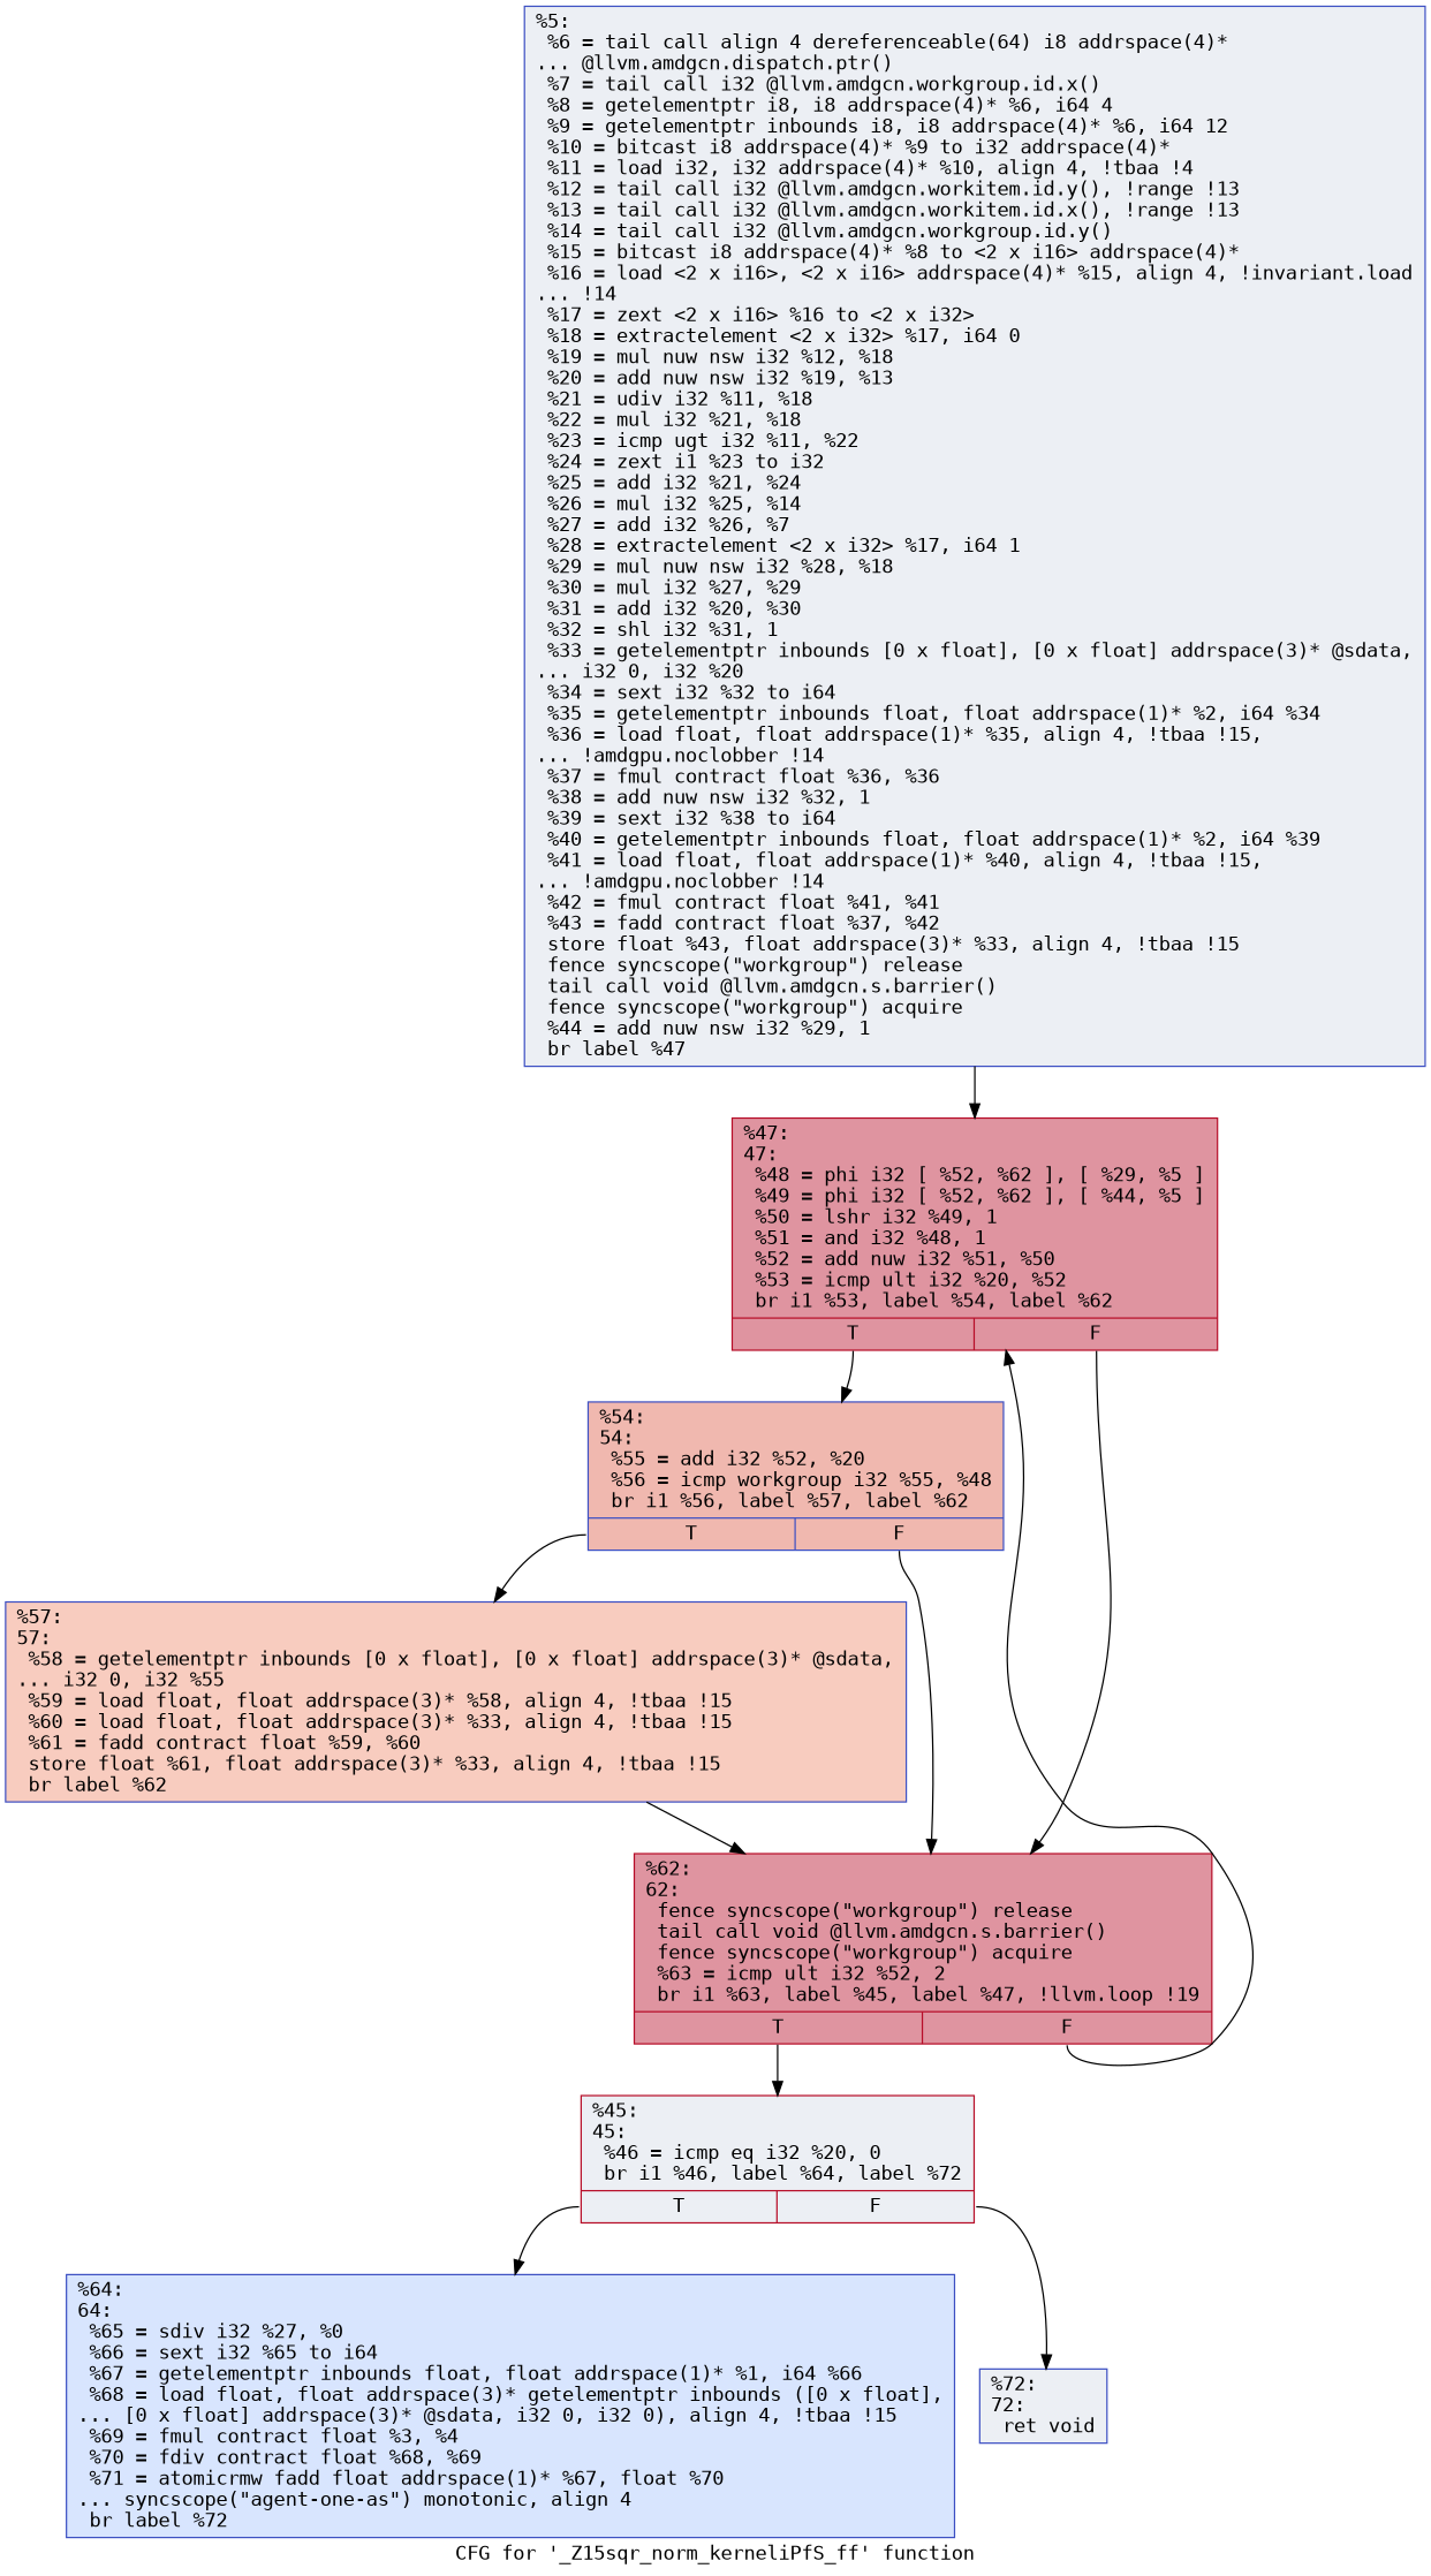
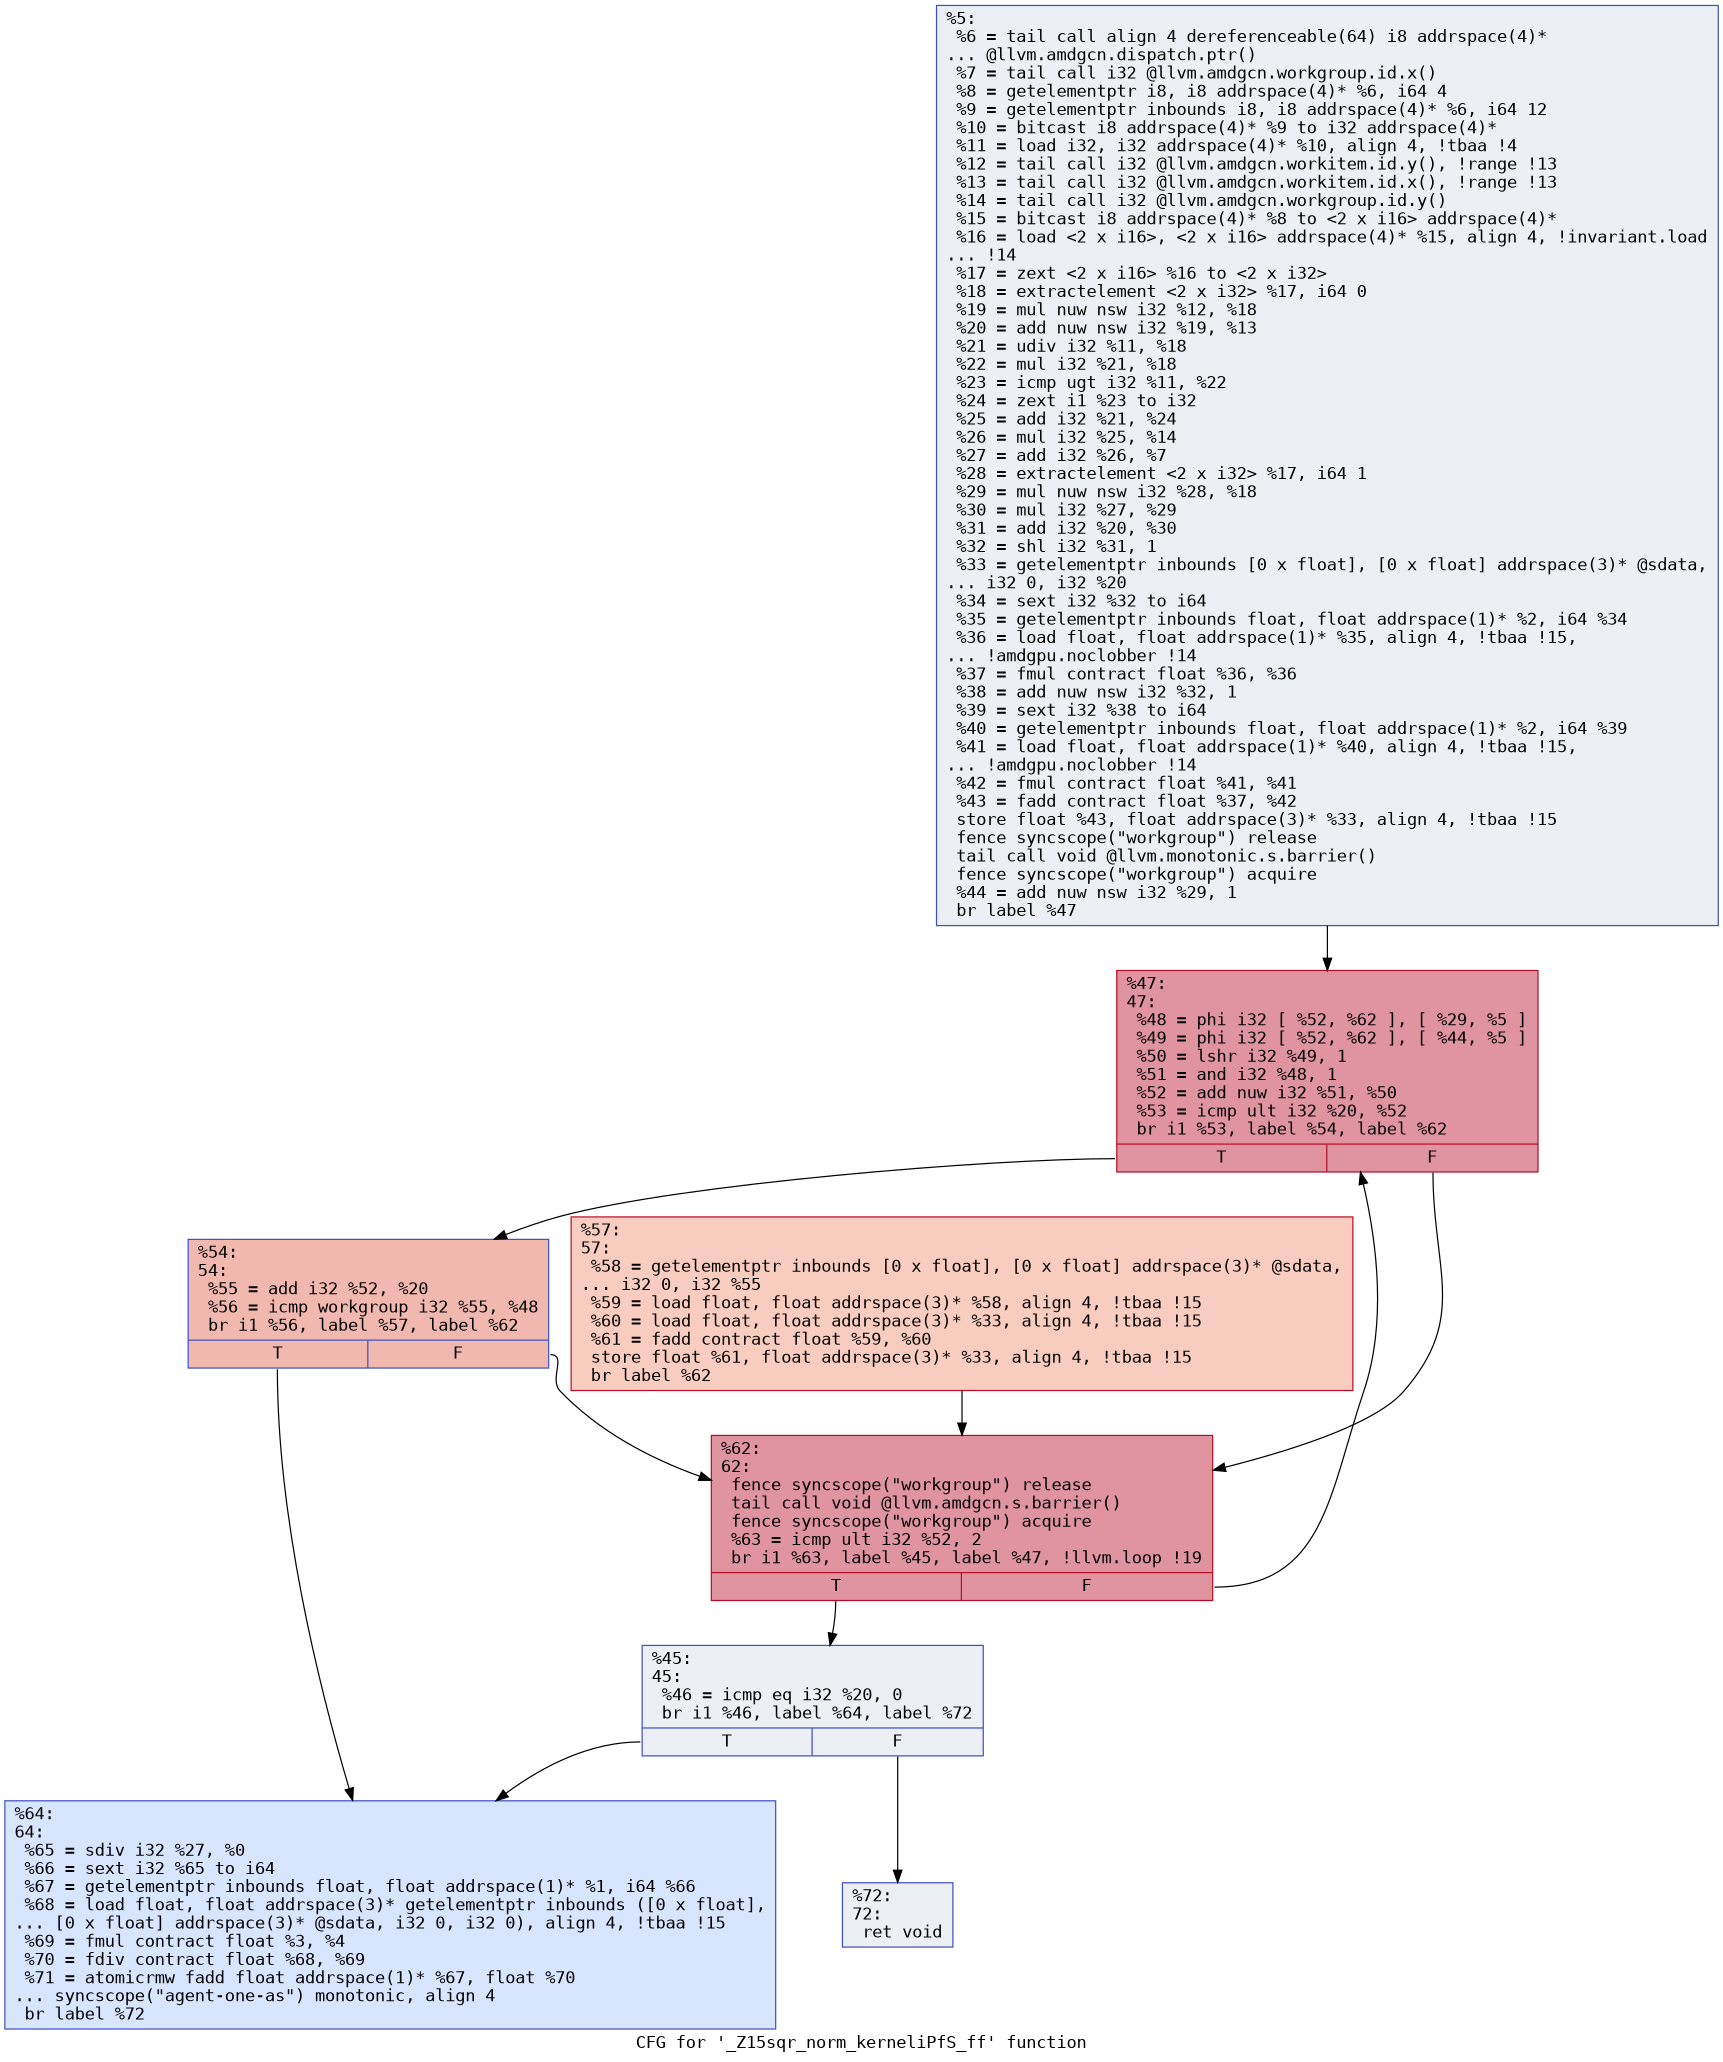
  digraph {
    fontname="DejaVu Sans Mono"
    label="CFG for '_Z15sqr_norm_kerneliPfS_ff' function"
    node [color="#3d50c3ff" fillcolor="#d4dbe670" fontname="DejaVu Sans Mono" shape=record style=filled]
    edge [fontname="DejaVu Sans Mono" tailport=s0]
-   n1 [label="{%5:\l  %6 = tail call align 4 dereferenceable(64) i8 addrspace(4)*\l... @llvm.amdgcn.dispatch.ptr()\l  %7 = tail call i32 @llvm.amdgcn.workgroup.id.x()\l  %8 = getelementptr i8, i8 addrspace(4)* %6, i64 4\l  %9 = getelementptr inbounds i8, i8 addrspace(4)* %6, i64 12\l  %10 = bitcast i8 addrspace(4)* %9 to i32 addrspace(4)*\l  %11 = load i32, i32 addrspace(4)* %10, align 4, !tbaa !4\l  %12 = tail call i32 @llvm.amdgcn.workitem.id.y(), !range !13\l  %13 = tail call i32 @llvm.amdgcn.workitem.id.x(), !range !13\l  %14 = tail call i32 @llvm.amdgcn.workgroup.id.y()\l  %15 = bitcast i8 addrspace(4)* %8 to \<2 x i16\> addrspace(4)*\l  %16 = load \<2 x i16\>, \<2 x i16\> addrspace(4)* %15, align 4, !invariant.load\l... !14\l  %17 = zext \<2 x i16\> %16 to \<2 x i32\>\l  %18 = extractelement \<2 x i32\> %17, i64 0\l  %19 = mul nuw nsw i32 %12, %18\l  %20 = add nuw nsw i32 %19, %13\l  %21 = udiv i32 %11, %18\l  %22 = mul i32 %21, %18\l  %23 = icmp ugt i32 %11, %22\l  %24 = zext i1 %23 to i32\l  %25 = add i32 %21, %24\l  %26 = mul i32 %25, %14\l  %27 = add i32 %26, %7\l  %28 = extractelement \<2 x i32\> %17, i64 1\l  %29 = mul nuw nsw i32 %28, %18\l  %30 = mul i32 %27, %29\l  %31 = add i32 %20, %30\l  %32 = shl i32 %31, 1\l  %33 = getelementptr inbounds [0 x float], [0 x float] addrspace(3)* @sdata,\l... i32 0, i32 %20\l  %34 = sext i32 %32 to i64\l  %35 = getelementptr inbounds float, float addrspace(1)* %2, i64 %34\l  %36 = load float, float addrspace(1)* %35, align 4, !tbaa !15,\l... !amdgpu.noclobber !14\l  %37 = fmul contract float %36, %36\l  %38 = add nuw nsw i32 %32, 1\l  %39 = sext i32 %38 to i64\l  %40 = getelementptr inbounds float, float addrspace(1)* %2, i64 %39\l  %41 = load float, float addrspace(1)* %40, align 4, !tbaa !15,\l... !amdgpu.noclobber !14\l  %42 = fmul contract float %41, %41\l  %43 = fadd contract float %37, %42\l  store float %43, float addrspace(3)* %33, align 4, !tbaa !15\l  fence syncscope(\"workgroup\") release\l  tail call void @llvm.amdgcn.s.barrier()\l  fence syncscope(\"workgroup\") acquire\l  %44 = add nuw nsw i32 %29, 1\l  br label %47\l}"]
+   n1 [label="{%5:\l  %6 = tail call align 4 dereferenceable(64) i8 addrspace(4)*\l... @llvm.amdgcn.dispatch.ptr()\l  %7 = tail call i32 @llvm.amdgcn.workgroup.id.x()\l  %8 = getelementptr i8, i8 addrspace(4)* %6, i64 4\l  %9 = getelementptr inbounds i8, i8 addrspace(4)* %6, i64 12\l  %10 = bitcast i8 addrspace(4)* %9 to i32 addrspace(4)*\l  %11 = load i32, i32 addrspace(4)* %10, align 4, !tbaa !4\l  %12 = tail call i32 @llvm.amdgcn.workitem.id.y(), !range !13\l  %13 = tail call i32 @llvm.amdgcn.workitem.id.x(), !range !13\l  %14 = tail call i32 @llvm.amdgcn.workgroup.id.y()\l  %15 = bitcast i8 addrspace(4)* %8 to \<2 x i16\> addrspace(4)*\l  %16 = load \<2 x i16\>, \<2 x i16\> addrspace(4)* %15, align 4, !invariant.load\l... !14\l  %17 = zext \<2 x i16\> %16 to \<2 x i32\>\l  %18 = extractelement \<2 x i32\> %17, i64 0\l  %19 = mul nuw nsw i32 %12, %18\l  %20 = add nuw nsw i32 %19, %13\l  %21 = udiv i32 %11, %18\l  %22 = mul i32 %21, %18\l  %23 = icmp ugt i32 %11, %22\l  %24 = zext i1 %23 to i32\l  %25 = add i32 %21, %24\l  %26 = mul i32 %25, %14\l  %27 = add i32 %26, %7\l  %28 = extractelement \<2 x i32\> %17, i64 1\l  %29 = mul nuw nsw i32 %28, %18\l  %30 = mul i32 %27, %29\l  %31 = add i32 %20, %30\l  %32 = shl i32 %31, 1\l  %33 = getelementptr inbounds [0 x float], [0 x float] addrspace(3)* @sdata,\l... i32 0, i32 %20\l  %34 = sext i32 %32 to i64\l  %35 = getelementptr inbounds float, float addrspace(1)* %2, i64 %34\l  %36 = load float, float addrspace(1)* %35, align 4, !tbaa !15,\l... !amdgpu.noclobber !14\l  %37 = fmul contract float %36, %36\l  %38 = add nuw nsw i32 %32, 1\l  %39 = sext i32 %38 to i64\l  %40 = getelementptr inbounds float, float addrspace(1)* %2, i64 %39\l  %41 = load float, float addrspace(1)* %40, align 4, !tbaa !15,\l... !amdgpu.noclobber !14\l  %42 = fmul contract float %41, %41\l  %43 = fadd contract float %37, %42\l  store float %43, float addrspace(3)* %33, align 4, !tbaa !15\l  fence syncscope(\"workgroup\") release\l  tail call void @llvm.monotonic.s.barrier()\l  fence syncscope(\"workgroup\") acquire\l  %44 = add nuw nsw i32 %29, 1\l  br label %47\l}"]
    n2 [color="#b70d28ff" fillcolor="#b70d2870" label="{%47:\l47:                                               \l  %48 = phi i32 [ %52, %62 ], [ %29, %5 ]\l  %49 = phi i32 [ %52, %62 ], [ %44, %5 ]\l  %50 = lshr i32 %49, 1\l  %51 = and i32 %48, 1\l  %52 = add nuw i32 %51, %50\l  %53 = icmp ult i32 %20, %52\l  br i1 %53, label %54, label %62\l|{<s0>T|<s1>F}}"]
    n3 [fillcolor="#dc5d4a70" label="{%54:\l54:                                               \l  %55 = add i32 %52, %20\l  %56 = icmp workgroup i32 %55, %48\l  br i1 %56, label %57, label %62\l|{<s0>T|<s1>F}}"]
    n4 [color="#b70d28ff" fillcolor="#b70d2870" label="{%62:\l62:                                               \l  fence syncscope(\"workgroup\") release\l  tail call void @llvm.amdgcn.s.barrier()\l  fence syncscope(\"workgroup\") acquire\l  %63 = icmp ult i32 %52, 2\l  br i1 %63, label %45, label %47, !llvm.loop !19\l|{<s0>T|<s1>F}}"]
-   n5 [fillcolor="#f08b6e70" label="{%57:\l57:                                               \l  %58 = getelementptr inbounds [0 x float], [0 x float] addrspace(3)* @sdata,\l... i32 0, i32 %55\l  %59 = load float, float addrspace(3)* %58, align 4, !tbaa !15\l  %60 = load float, float addrspace(3)* %33, align 4, !tbaa !15\l  %61 = fadd contract float %59, %60\l  store float %61, float addrspace(3)* %33, align 4, !tbaa !15\l  br label %62\l}"]
-   n6 [color="#b70d28ff" label="{%45:\l45:                                               \l  %46 = icmp eq i32 %20, 0\l  br i1 %46, label %64, label %72\l|{<s0>T|<s1>F}}"]
+   n5 [color="#b70d28ff" fillcolor="#f08b6e70" label="{%57:\l57:                                               \l  %58 = getelementptr inbounds [0 x float], [0 x float] addrspace(3)* @sdata,\l... i32 0, i32 %55\l  %59 = load float, float addrspace(3)* %58, align 4, !tbaa !15\l  %60 = load float, float addrspace(3)* %33, align 4, !tbaa !15\l  %61 = fadd contract float %59, %60\l  store float %61, float addrspace(3)* %33, align 4, !tbaa !15\l  br label %62\l}"]
+   n6 [label="{%45:\l45:                                               \l  %46 = icmp eq i32 %20, 0\l  br i1 %46, label %64, label %72\l|{<s0>T|<s1>F}}"]
    n7 [fillcolor="#a7c5fe70" label="{%64:\l64:                                               \l  %65 = sdiv i32 %27, %0\l  %66 = sext i32 %65 to i64\l  %67 = getelementptr inbounds float, float addrspace(1)* %1, i64 %66\l  %68 = load float, float addrspace(3)* getelementptr inbounds ([0 x float],\l... [0 x float] addrspace(3)* @sdata, i32 0, i32 0), align 4, !tbaa !15\l  %69 = fmul contract float %3, %4\l  %70 = fdiv contract float %68, %69\l  %71 = atomicrmw fadd float addrspace(1)* %67, float %70\l... syncscope(\"agent-one-as\") monotonic, align 4\l  br label %72\l}"]
    n8 [label="{%72:\l72:                                               \l  ret void\l}"]
    n1 -> n2
    n2 -> n3
    n2 -> n4 [tailport=s1]
    n3 -> n4 [tailport=s1]
-   n3 -> n5
+   n3 -> n7
    n4 -> n2 [tailport=s1]
    n4 -> n6
    n5 -> n4
    n6 -> n7
    n6 -> n8 [tailport=s1]
  }
